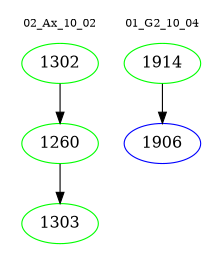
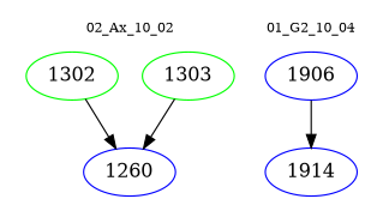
  digraph {
    node [color=green]
    edge [color=black]
    n1 [label=1303]
-   n2 [label=1260]
+   n2 [color=blue label=1260]
    n3 [label=1302]
-   n4 [label=1914]
+   n4 [color=blue label=1914]
    n5 [color=blue label=1906]
    subgraph cluster_1 {
      color=white
      fontsize=10
      label="02_Ax_10_02"
      n1
      n2
      n3
    }
    subgraph cluster_2 {
      color=white
      fontsize=10
      label="01_G2_10_04"
      n4
      n5
    }
-   n2 -> n1
+   n1 -> n2
    n3 -> n2
-   n4 -> n5
+   n5 -> n4
  }
